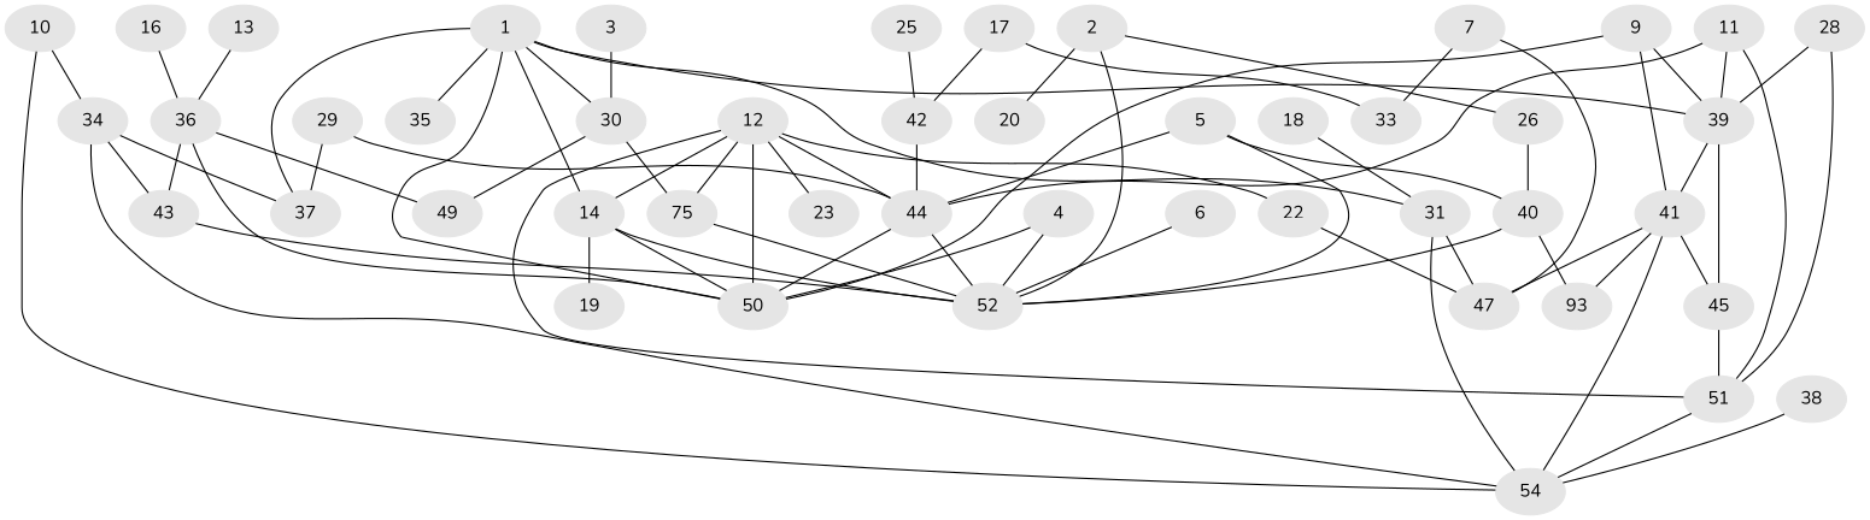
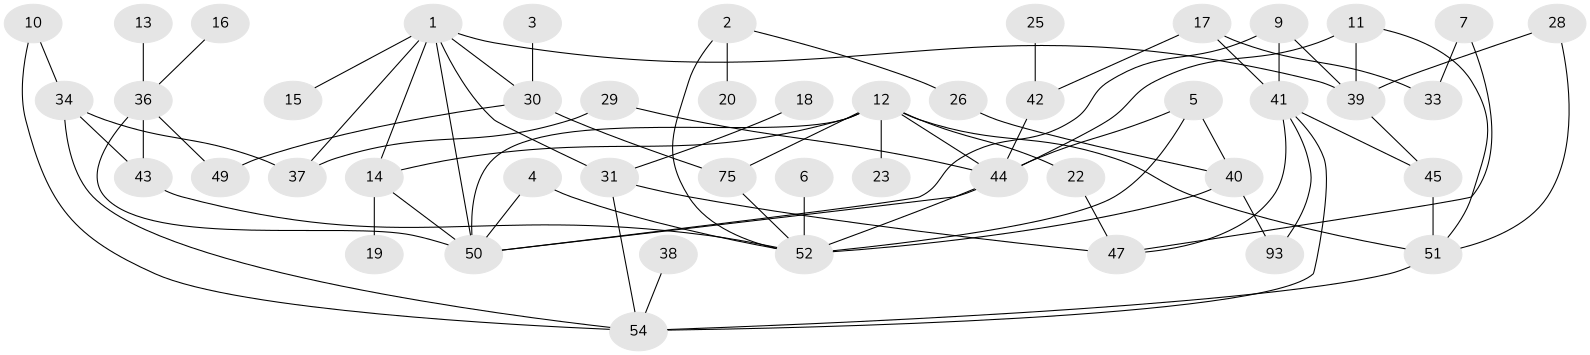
  graph {
    fontname=Nunito
    node [color=gray90 fontname=Nunito style=filled]
    edge [fontname=Nunito weight=1.0]
    1
    14
-   15 [label=35]
+   15
    30
    31
    37
    39
    50
    52
    19
    n11 [label=75]
    49
    47
    54
    45
    2
    20
    26
    40
    n20 [label=93]
    3
    4
    5
    44
    6
    7
    33
    9
    41
    10
    34
    43
    11
    51
    12
    22
    23
    13
    36
    16
    17
    42
    18
    25
    28
    29
    38
    1 -- 14
    1 -- 15
    1 -- 30
    1 -- 31
    1 -- 37
    1 -- 39
    1 -- 50 [weight=2.0]
    14 -- 50
-   14 -- 52
    14 -- 19
    30 -- n11
    30 -- 49
    31 -- 47
    31 -- 54
    39 -- 45
    n11 -- 52
    45 -- 51
    2 -- 52
    2 -- 20
    2 -- 26
    26 -- 40
    40 -- 52
    40 -- n20
    3 -- 30
    4 -- 50
    4 -- 52
    5 -- 52
    5 -- 40
    5 -- 44
    44 -- 50 [weight=2.0]
    44 -- 52 [weight=2.0]
    6 -- 52
    7 -- 47
    7 -- 33
    9 -- 39
    9 -- 50
    9 -- 41
    41 -- 47
    41 -- 54
    41 -- 45
    41 -- n20
    10 -- 54
    10 -- 34
    34 -- 37
    34 -- 54
    34 -- 43
    43 -- 52
    11 -- 39
    11 -- 44
    11 -- 51
    51 -- 54
    12 -- 14
    12 -- 50 [weight=2.0]
    12 -- n11
    12 -- 44
    12 -- 51
    12 -- 22
    12 -- 23
    22 -- 47
    13 -- 36
    36 -- 50
    36 -- 49
    36 -- 43
    16 -- 36
    17 -- 33
-   39 -- 41
+   17 -- 41
    17 -- 42
    42 -- 44
    18 -- 31
    25 -- 42
    28 -- 39
    28 -- 51
    29 -- 37
    29 -- 44
    38 -- 54
  }
